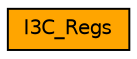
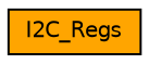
  digraph {
    rankdir=LR
-   n1 [color=black fillcolor=orange fontname=Helvetica fontsize=10 height=0.2 label=I3C_Regs shape=record style=filled width=0.4]
+   n1 [color=black fillcolor=orange fontname=Helvetica fontsize=10 height=0.2 label=I2C_Regs shape=record style=filled width=0.4]
  }
